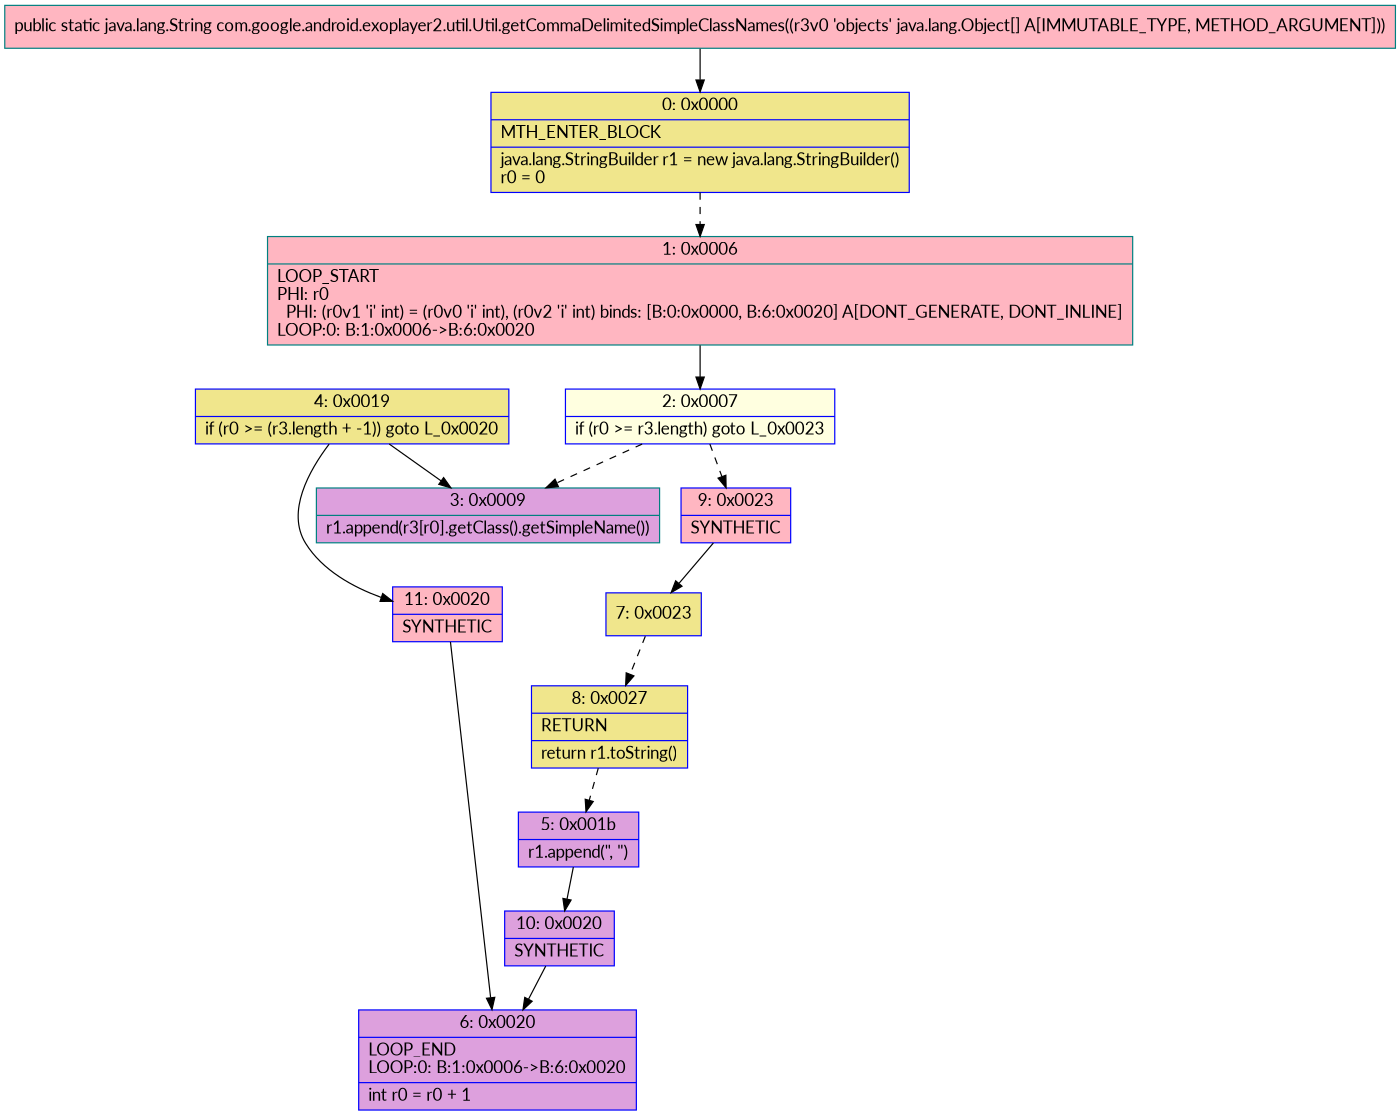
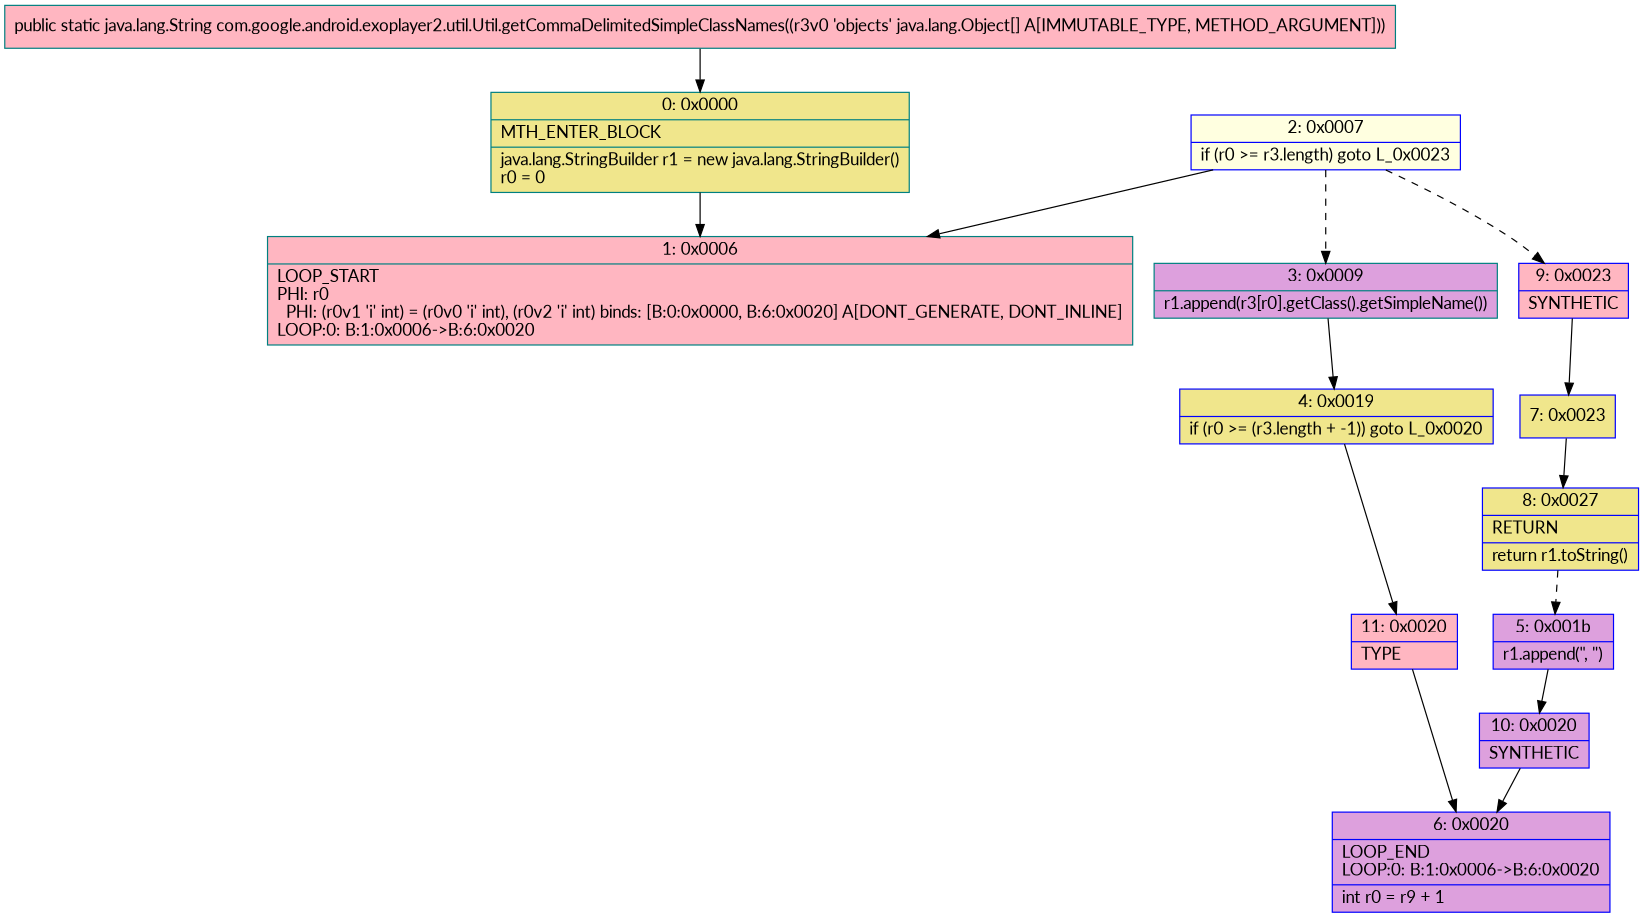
  digraph {
    fontname=Lato
    node [color=blue fillcolor=khaki fontname=Lato shape=record style=filled]
    edge [fontname=Lato]
-   n1 [label="{0\:\ 0x0000|MTH_ENTER_BLOCK\l|java.lang.StringBuilder r1 = new java.lang.StringBuilder()\lr0 = 0\l}"]
+   n1 [color=teal label="{0\:\ 0x0000|MTH_ENTER_BLOCK\l|java.lang.StringBuilder r1 = new java.lang.StringBuilder()\lr0 = 0\l}"]
    n2 [color=teal fillcolor=lightpink label="{1\:\ 0x0006|LOOP_START\lPHI: r0 \l  PHI: (r0v1 'i' int) = (r0v0 'i' int), (r0v2 'i' int) binds: [B:0:0x0000, B:6:0x0020] A[DONT_GENERATE, DONT_INLINE]\lLOOP:0: B:1:0x0006\-\>B:6:0x0020\l}"]
    n3 [fillcolor=lightyellow label="{2\:\ 0x0007|if (r0 \>= r3.length) goto L_0x0023\l}"]
    n4 [color=teal fillcolor=plum label="{3\:\ 0x0009|r1.append(r3[r0].getClass().getSimpleName())\l}"]
    n5 [fillcolor=lightpink label="{9\:\ 0x0023|SYNTHETIC\l}"]
    n6 [label="{4\:\ 0x0019|if (r0 \>= (r3.length + \-1)) goto L_0x0020\l}"]
    n7 [label="{7\:\ 0x0023}"]
-   n8 [fillcolor=lightpink label="{11\:\ 0x0020|SYNTHETIC\l}"]
+   n8 [fillcolor=lightpink label="{11\:\ 0x0020|TYPE\l}"]
    n9 [fillcolor=plum label="{5\:\ 0x001b|r1.append(\", \")\l}"]
    n10 [fillcolor=plum label="{10\:\ 0x0020|SYNTHETIC\l}"]
-   n11 [fillcolor=plum label="{6\:\ 0x0020|LOOP_END\lLOOP:0: B:1:0x0006\-\>B:6:0x0020\l|int r0 = r0 + 1\l}"]
+   n11 [fillcolor=plum label="{6\:\ 0x0020|LOOP_END\lLOOP:0: B:1:0x0006\-\>B:6:0x0020\l|int r0 = r9 + 1\l}"]
    n12 [label="{8\:\ 0x0027|RETURN\l|return r1.toString()\l}"]
    n13 [color=teal fillcolor=lightpink label="{public static java.lang.String com.google.android.exoplayer2.util.Util.getCommaDelimitedSimpleClassNames((r3v0 'objects' java.lang.Object[] A[IMMUTABLE_TYPE, METHOD_ARGUMENT])) }"]
-   n1 -> n2 [style=dashed]
-   n2 -> n3
+   n1 -> n2
+   n3 -> n2
    n3 -> n4 [style=dashed]
    n3 -> n5 [style=dashed]
-   n6 -> n4
+   n4 -> n6
    n5 -> n7
    n6 -> n8
-   n7 -> n12 [style=dashed]
+   n7 -> n12
    n8 -> n11
    n9 -> n10
    n10 -> n11
    n12 -> n9 [style=dashed]
    n13 -> n1
  }
